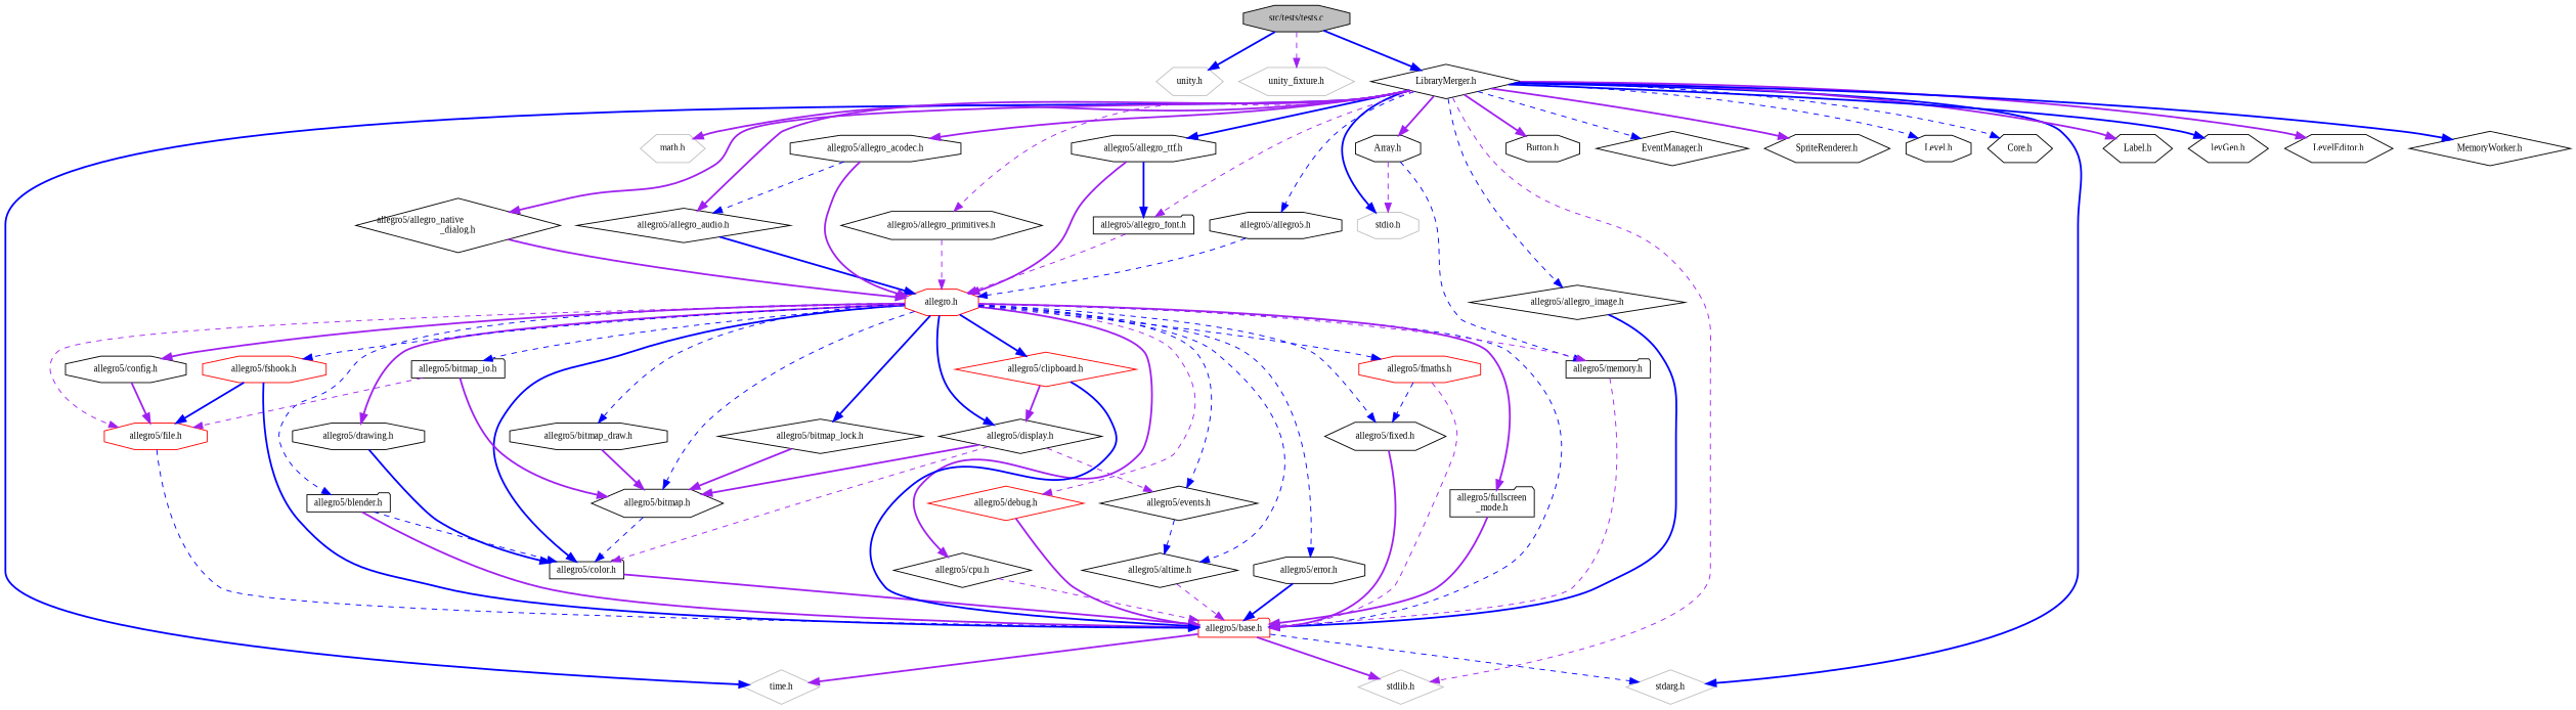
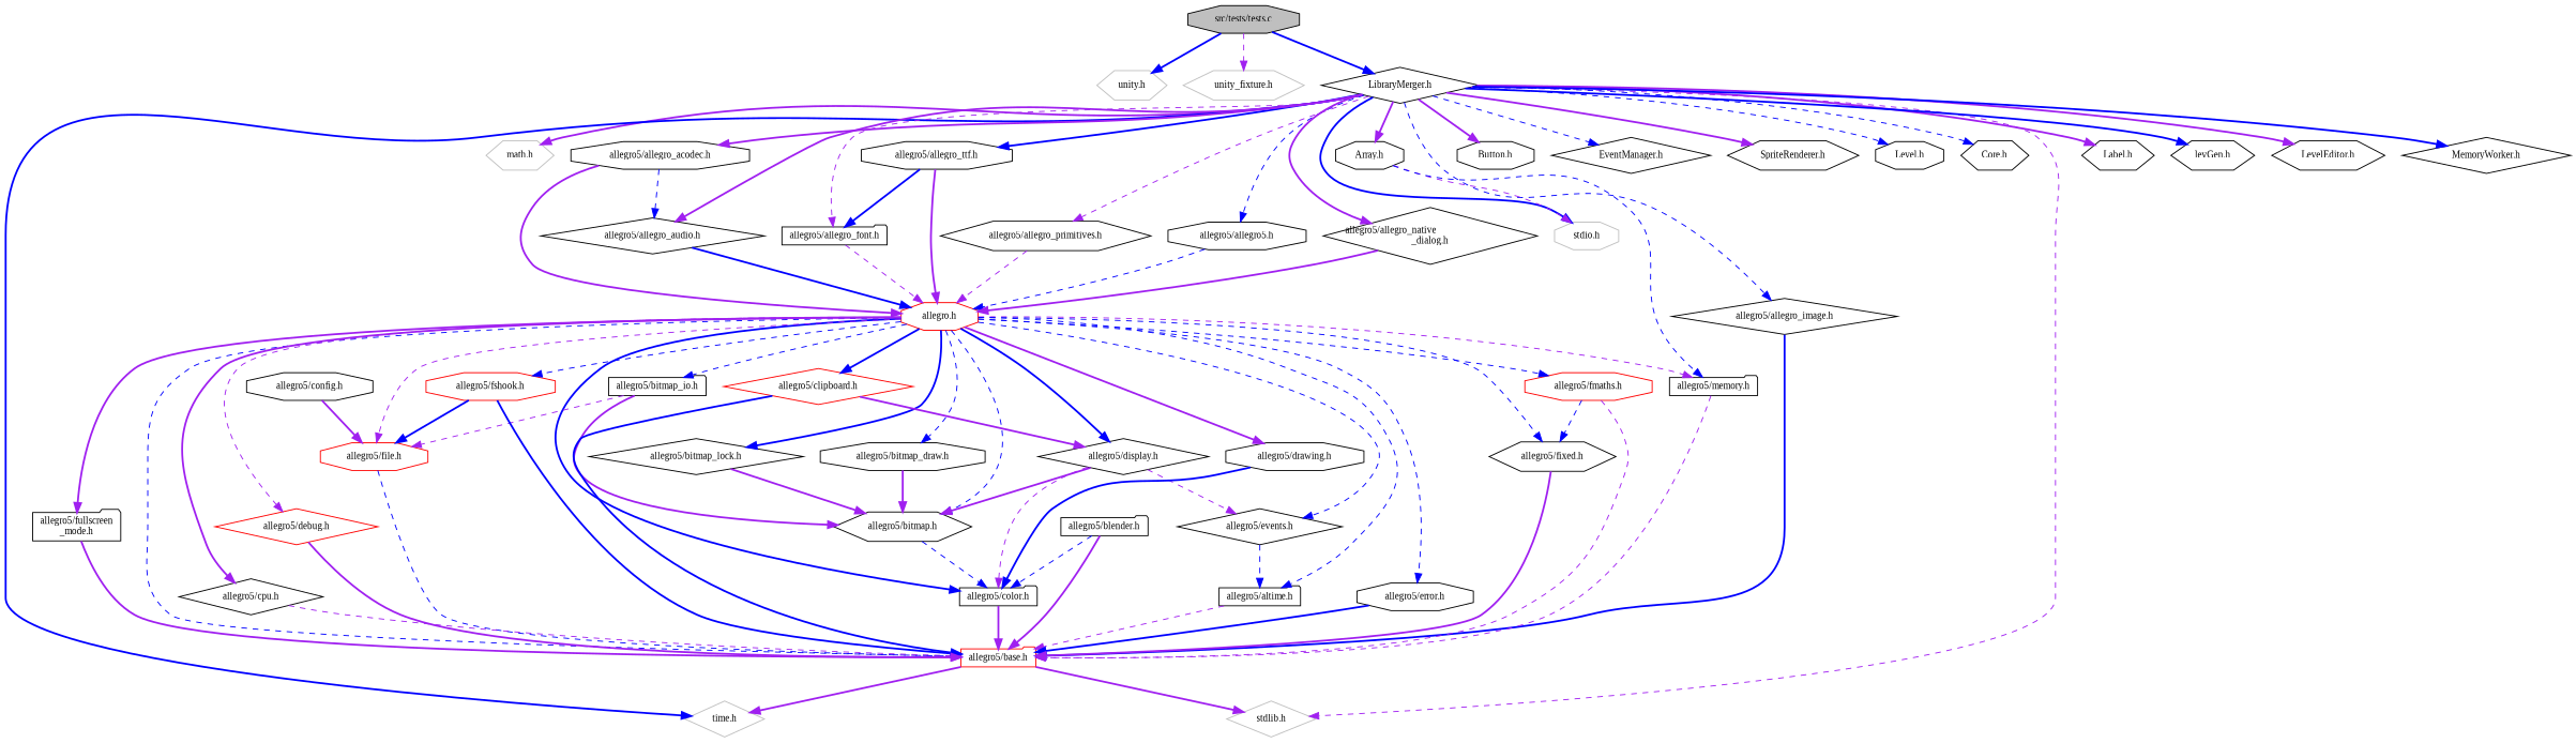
  digraph {
    fontname="Liberation Serif"
    node [color=black fillcolor=white fontname="Liberation Serif" fontsize=10 shape=octagon style=filled]
    edge [color=purple fontname="Liberation Serif" fontsize=10 labelfontname=Helvetica labelfontsize=10 style=bold]
    n1 [fillcolor=grey75 fontcolor=black height=0.2 label="src/tests/tests.c" width=0.4]
    n2 [color=grey75 height=0.2 label="unity.h" shape=hexagon width=0.4]
    n3 [color=grey75 height=0.2 label="unity_fixture.h" shape=hexagon width=0.4]
    n4 [height=0.2 label="LibraryMerger.h" shape=diamond width=0.4]
    n5 [color=grey75 height=0.2 label="stdio.h" width=0.4]
    n6 [color=grey75 height=0.2 label="math.h" shape=hexagon width=0.4]
    n7 [color=grey75 height=0.2 label="time.h" shape=diamond width=0.4]
    n8 [color=grey75 height=0.2 label="stdlib.h" shape=diamond width=0.4]
-   n9 [color=grey75 height=0.2 label="stdarg.h" shape=diamond width=0.4]
    n10 [height=0.2 label="allegro5/allegro5.h" width=0.4]
    n11 [height=0.2 label="allegro5/allegro_font.h" shape=folder width=0.4]
    n12 [height=0.2 label="allegro5/allegro_primitives.h" shape=hexagon width=0.4]
    n13 [height=0.2 label="allegro5/allegro_image.h" shape=diamond width=0.4]
    n14 [height=0.2 label="allegro5/allegro_ttf.h" width=0.4]
    n15 [height=0.2 label="allegro5/allegro_native\l_dialog.h" shape=diamond width=0.4]
    n16 [height=0.2 label="allegro5/allegro_audio.h" shape=diamond width=0.4]
    n17 [height=0.2 label="allegro5/allegro_acodec.h" width=0.4]
    n18 [height=0.2 label="Button.h" width=0.4]
    n19 [height=0.2 label="EventManager.h" shape=diamond width=0.4]
    n20 [height=0.2 label="SpriteRenderer.h" shape=hexagon width=0.4]
    n21 [height=0.2 label="Level.h" width=0.4]
    n22 [height=0.2 label="Core.h" shape=hexagon width=0.4]
    n23 [height=0.2 label="Array.h" width=0.4]
    n24 [height=0.2 label="Label.h" shape=hexagon width=0.4]
    n25 [height=0.2 label="levGen.h" shape=hexagon width=0.4]
    n26 [height=0.2 label="LevelEditor.h" shape=hexagon width=0.4]
    n27 [height=0.2 label="MemoryWorker.h" shape=diamond width=0.4]
    n28 [color=red height=0.2 label="allegro.h" width=0.4]
    n29 [color=red height=0.2 label="allegro5/base.h" shape=folder width=0.4]
    n30 [height=0.2 label="allegro5/memory.h" shape=folder width=0.4]
-   n31 [height=0.2 label="allegro5/altime.h" shape=diamond width=0.4]
+   n31 [height=0.2 label="allegro5/altime.h" shape=folder width=0.4]
    n32 [height=0.2 label="allegro5/bitmap.h" shape=hexagon width=0.4]
    n33 [height=0.2 label="allegro5/color.h" shape=folder width=0.4]
    n34 [height=0.2 label="allegro5/bitmap_draw.h" width=0.4]
    n35 [height=0.2 label="allegro5/bitmap_io.h" shape=folder width=0.4]
    n36 [color=red height=0.2 label="allegro5/file.h" width=0.4]
    n37 [height=0.2 label="allegro5/bitmap_lock.h" shape=diamond width=0.4]
    n38 [height=0.2 label="allegro5/blender.h" shape=folder width=0.4]
    n39 [color=red height=0.2 label="allegro5/clipboard.h" shape=diamond width=0.4]
    n40 [height=0.2 label="allegro5/display.h" shape=diamond width=0.4]
    n41 [height=0.2 label="allegro5/events.h" shape=diamond width=0.4]
    n42 [height=0.2 label="allegro5/config.h" width=0.4]
    n43 [height=0.2 label="allegro5/cpu.h" shape=diamond width=0.4]
    n44 [color=red height=0.2 label="allegro5/debug.h" shape=diamond width=0.4]
    n45 [height=0.2 label="allegro5/drawing.h" width=0.4]
    n46 [height=0.2 label="allegro5/error.h" width=0.4]
    n47 [height=0.2 label="allegro5/fixed.h" shape=hexagon width=0.4]
    n48 [color=red height=0.2 label="allegro5/fmaths.h" width=0.4]
    n49 [color=red height=0.2 label="allegro5/fshook.h" width=0.4]
    n50 [height=0.2 label="allegro5/fullscreen\l_mode.h" shape=folder width=0.4]
    n1 -> n2 [color=blue]
    n1 -> n3 [style=dashed]
    n1 -> n4 [color=blue]
    n4 -> n5 [color=blue]
    n4 -> n6
    n4 -> n7 [color=blue]
    n4 -> n8 [style=dashed]
-   n4 -> n9 [color=blue]
    n4 -> n10 [color=blue style=dashed]
    n4 -> n11 [style=dashed]
    n4 -> n12 [style=dashed]
    n4 -> n13 [color=blue style=dashed]
    n4 -> n14 [color=blue]
    n4 -> n15
    n4 -> n16
    n4 -> n17
    n4 -> n18
    n4 -> n19 [color=blue style=dashed]
    n4 -> n20
    n4 -> n21 [color=blue style=dashed]
    n4 -> n22 [color=blue style=dashed]
    n4 -> n23
    n4 -> n24
    n4 -> n25 [color=blue]
    n4 -> n26
    n4 -> n27 [color=blue]
    n10 -> n28 [color=blue style=dashed]
    n11 -> n28 [style=dashed]
    n12 -> n28 [style=dashed]
    n13 -> n29 [color=blue]
    n14 -> n11 [color=blue]
    n14 -> n28
    n15 -> n28
    n16 -> n28 [color=blue]
    n17 -> n16 [color=blue style=dashed]
    n17 -> n28
    n23 -> n5 [style=dashed]
    n23 -> n30 [color=blue style=dashed]
    n28 -> n29 [color=blue style=dashed]
    n28 -> n30 [style=dashed]
    n28 -> n31 [color=blue style=dashed]
    n28 -> n32 [color=blue style=dashed]
    n28 -> n33 [color=blue]
    n28 -> n34 [color=blue style=dashed]
    n28 -> n35 [color=blue style=dashed]
    n28 -> n36 [style=dashed]
    n28 -> n37 [color=blue]
-   n28 -> n38 [color=blue style=dashed]
    n28 -> n39 [color=blue]
    n28 -> n40 [color=blue]
    n28 -> n41 [color=blue style=dashed]
-   n28 -> n42
    n28 -> n43
    n28 -> n44 [style=dashed]
    n28 -> n45
    n28 -> n46 [color=blue style=dashed]
    n28 -> n47 [color=blue style=dashed]
    n28 -> n48 [color=blue style=dashed]
    n28 -> n49 [color=blue style=dashed]
    n28 -> n50
    n29 -> n7
    n29 -> n8
-   n29 -> n9 [color=blue style=dashed]
    n30 -> n29 [style=dashed]
    n31 -> n29 [style=dashed]
    n32 -> n33 [color=blue style=dashed]
    n33 -> n29
    n34 -> n32
    n35 -> n32
    n35 -> n36 [style=dashed]
    n36 -> n29 [color=blue style=dashed]
    n37 -> n32
    n38 -> n29
    n38 -> n33 [color=blue style=dashed]
    n39 -> n29 [color=blue]
    n39 -> n40
    n40 -> n32
    n40 -> n33 [style=dashed]
    n40 -> n41 [style=dashed]
    n41 -> n31 [color=blue style=dashed]
    n42 -> n36
    n43 -> n29 [style=dashed]
    n44 -> n29
    n45 -> n33 [color=blue]
    n46 -> n29 [color=blue]
    n47 -> n29
    n48 -> n29 [style=dashed]
    n48 -> n47 [color=blue style=dashed]
    n49 -> n29 [color=blue]
    n49 -> n36 [color=blue]
    n50 -> n29
  }
